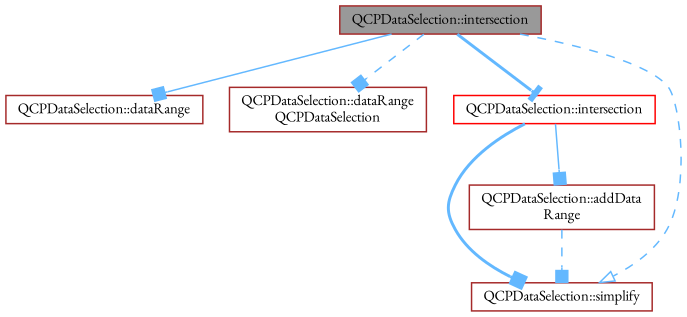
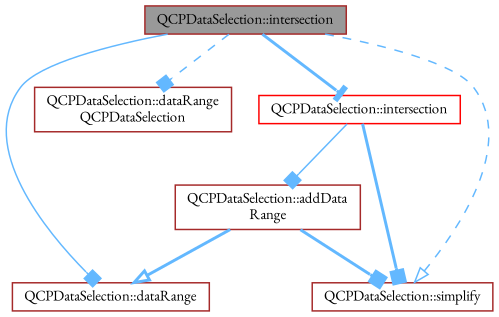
  digraph {
    fontname="EB Garamond"
    rankdir=TB
    node [color=brown fillcolor=white fontname="EB Garamond" fontsize=10 shape=box style=filled]
    edge [arrowhead=box color=steelblue1 fontname="EB Garamond" fontsize=10 labelfontname=Helvetica labelfontsize=10 style=bold]
    n1 [fillcolor=grey60 fontcolor=black height=0.2 label="QCPDataSelection::intersection" width=0.4]
    n2 [height=0.2 label="QCPDataSelection::dataRange" width=0.4]
    n3 [height=0.2 label="QCPDataSelection::dataRange\lQCPDataSelection" width=0.4]
    n4 [color=red height=0.2 label="QCPDataSelection::intersection" width=0.4]
    n5 [height=0.2 label="QCPDataSelection::simplify" width=0.4]
    n6 [height=0.2 label="QCPDataSelection::addData\lRange" width=0.4]
    n1 -> n2 [style=solid]
    n1 -> n3 [style=dashed]
    n1 -> n4 [arrowhead=tee]
    n1 -> n5 [arrowhead=onormal style=dashed]
    n4 -> n5
    n4 -> n6 [style=solid]
-   n6 -> n5 [style=dashed]
+   n6 -> n2 [arrowhead=onormal]
+   n6 -> n5
  }
